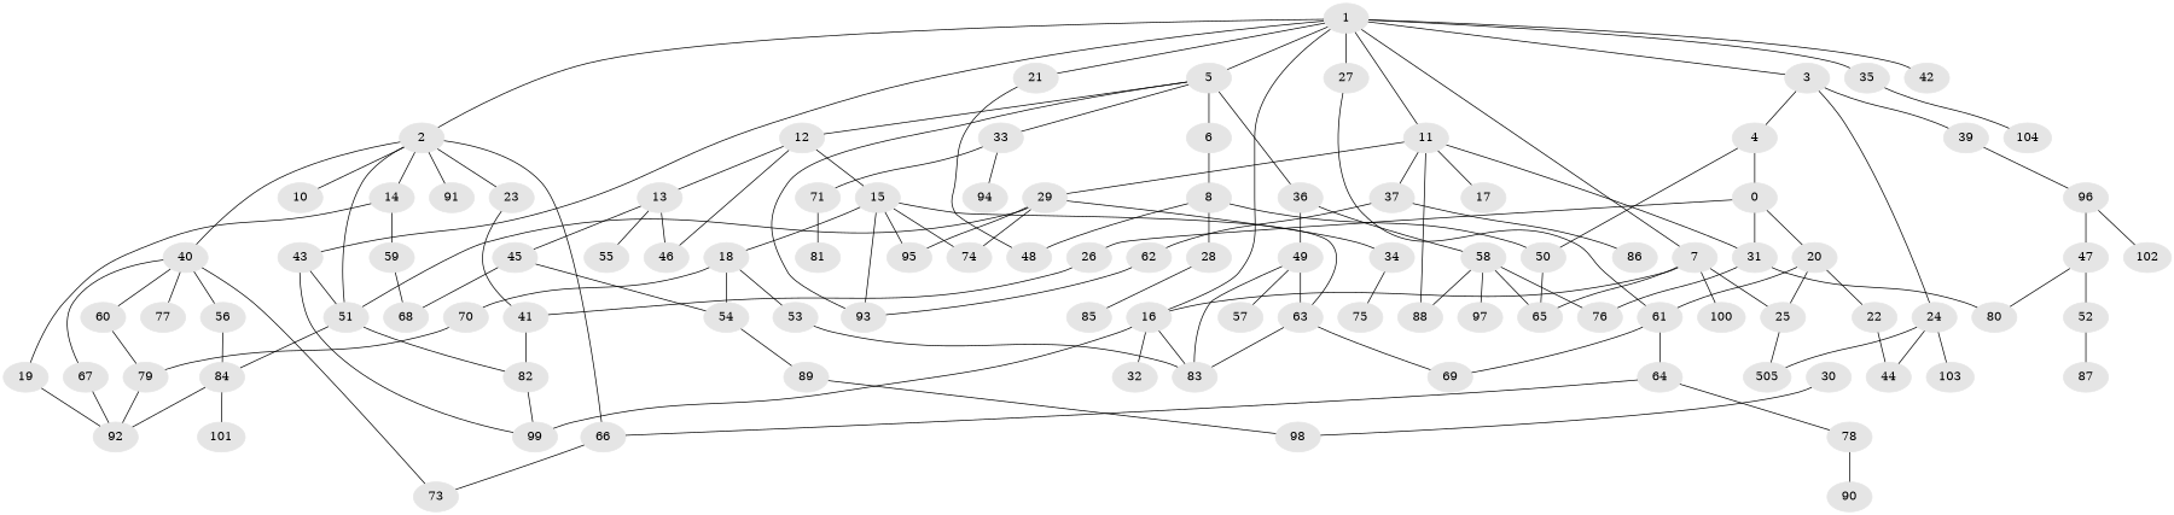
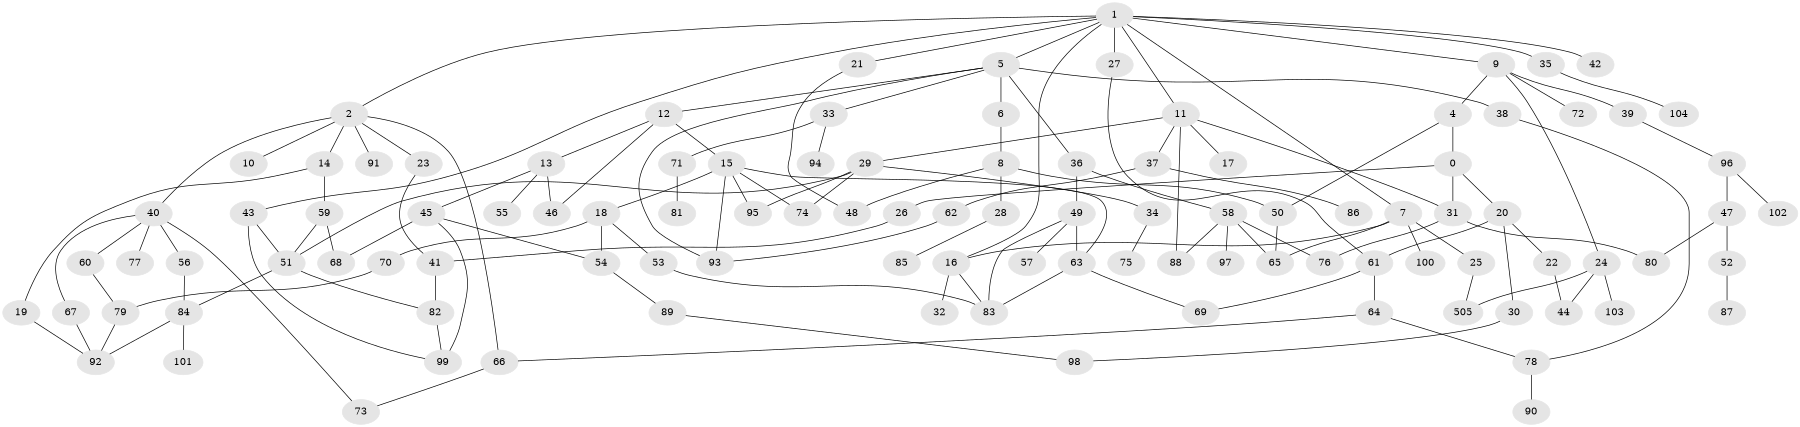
  graph {
    node [color=gray90 style=filled]
    1
    2
-   3
+   3 [label=9]
    5
    7
    11
    16
    21
    27
    35
    42
    43
    10
    14
    23
    40
    51
    66
    91
    4
    24
    39
+   72
    6
    12
    33
    36
+   38
    93
    25
    65
    100
    31
    17
    29
    37
    88
    32
    83
    99
    48
    61
    104
    19
    59
    41
    56
    60
    67
    73
    77
    82
    84
    n54 [label=0]
    50
    44
    103
    n58 [label=505]
    96
    20
    26
    8
    13
    15
    46
    71
    94
    49
    58
    78
    28
    85
    22
    30
    76
    80
    74
    95
    34
    62
    86
    45
    55
    18
    63
    54
    68
    92
    53
    70
    69
    79
    98
    64
    47
    52
    75
    81
    57
    97
    90
    102
    89
    87
    101
    1 -- 2
    1 -- 3
    1 -- 5
    1 -- 7
    1 -- 11
    1 -- 16
    1 -- 21
    1 -- 27
    1 -- 35
    1 -- 42
    1 -- 43
    2 -- 10
    2 -- 14
    2 -- 23
    2 -- 40
-   2 -- 51
+   59 -- 51
    2 -- 66
    2 -- 91
    3 -- 4
    3 -- 24
    3 -- 39
+   3 -- 72
    5 -- 6
    5 -- 12
    5 -- 33
    5 -- 36
+   5 -- 38
    5 -- 93
    7 -- 16
    7 -- 25
    7 -- 65
    7 -- 100
    11 -- 31
    11 -- 17
    11 -- 29
    11 -- 37
    11 -- 88
    16 -- 32
    16 -- 83
-   16 -- 99
+   45 -- 99
    21 -- 48
    27 -- 61
    35 -- 104
    43 -- 51
    43 -- 99
    14 -- 19
    14 -- 59
    23 -- 41
    40 -- 56
    40 -- 60
    40 -- 67
    40 -- 73
    40 -- 77
    51 -- 82
    51 -- 84
    66 -- 73
    4 -- n54
    4 -- 50
    24 -- 44
    24 -- 103
    24 -- n58
    39 -- 96
    6 -- 8
    12 -- 13
    12 -- 15
    12 -- 46
    33 -- 71
    33 -- 94
    36 -- 49
    36 -- 58
+   38 -- 78
    25 -- n58
    31 -- 76
    31 -- 80
    29 -- 51
    29 -- 74
    29 -- 95
    29 -- 34
    37 -- 62
    37 -- 86
    61 -- 69
    61 -- 64
    19 -- 92
    59 -- 68
    41 -- 82
    56 -- 84
    60 -- 79
    67 -- 92
    82 -- 99
    84 -- 92
    84 -- 101
    n54 -- 31
    n54 -- 20
    n54 -- 26
    50 -- 65
    96 -- 47
    96 -- 102
    20 -- 61
    20 -- 22
-   20 -- 25
+   20 -- 30
    26 -- 41
    8 -- 48
    8 -- 50
    8 -- 28
    13 -- 46
    13 -- 45
    13 -- 55
    15 -- 93
    15 -- 74
    15 -- 95
    15 -- 18
    15 -- 63
    71 -- 81
    49 -- 83
    49 -- 63
    49 -- 57
    58 -- 65
    58 -- 88
    58 -- 76
    58 -- 97
    78 -- 90
    28 -- 85
    22 -- 44
    30 -- 98
    34 -- 75
    62 -- 93
    45 -- 54
    45 -- 68
    18 -- 54
    18 -- 53
    18 -- 70
    63 -- 83
    63 -- 69
    54 -- 89
    53 -- 83
    70 -- 79
    79 -- 92
    64 -- 66
    64 -- 78
    47 -- 80
    47 -- 52
    52 -- 87
    89 -- 98
  }
